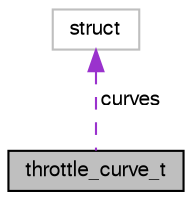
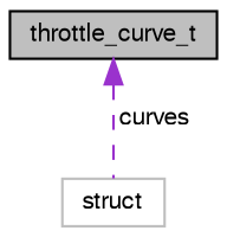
  digraph {
    node [fontname=FreeSans fontsize=10 shape=record style=filled]
    n1 [color=black fillcolor=grey75 fontcolor=black height=0.2 label=throttle_curve_t width=0.4]
    n2 [color=grey75 fillcolor=white height=0.2 label=struct width=0.4]
-   n2 -> n1 [color=darkorchid3 dir=back fontname=FreeSans fontsize=10 label=" curves" labelfontname=FreeSans labelfontsize=10 style=dashed]
+   n1 -> n2 [color=darkorchid3 dir=back fontname=FreeSans fontsize=10 label=" curves" labelfontname=FreeSans labelfontsize=10 style=dashed]
  }
